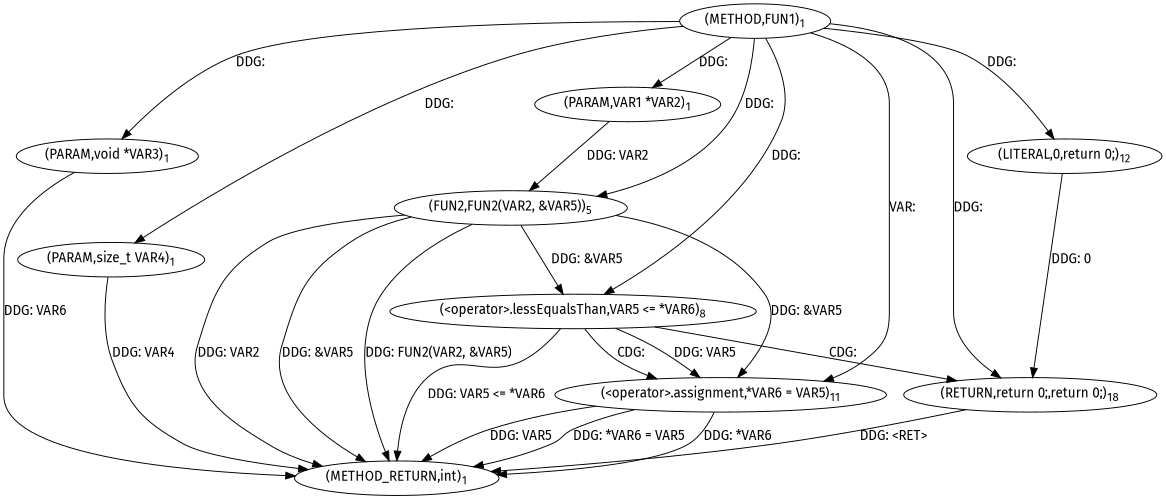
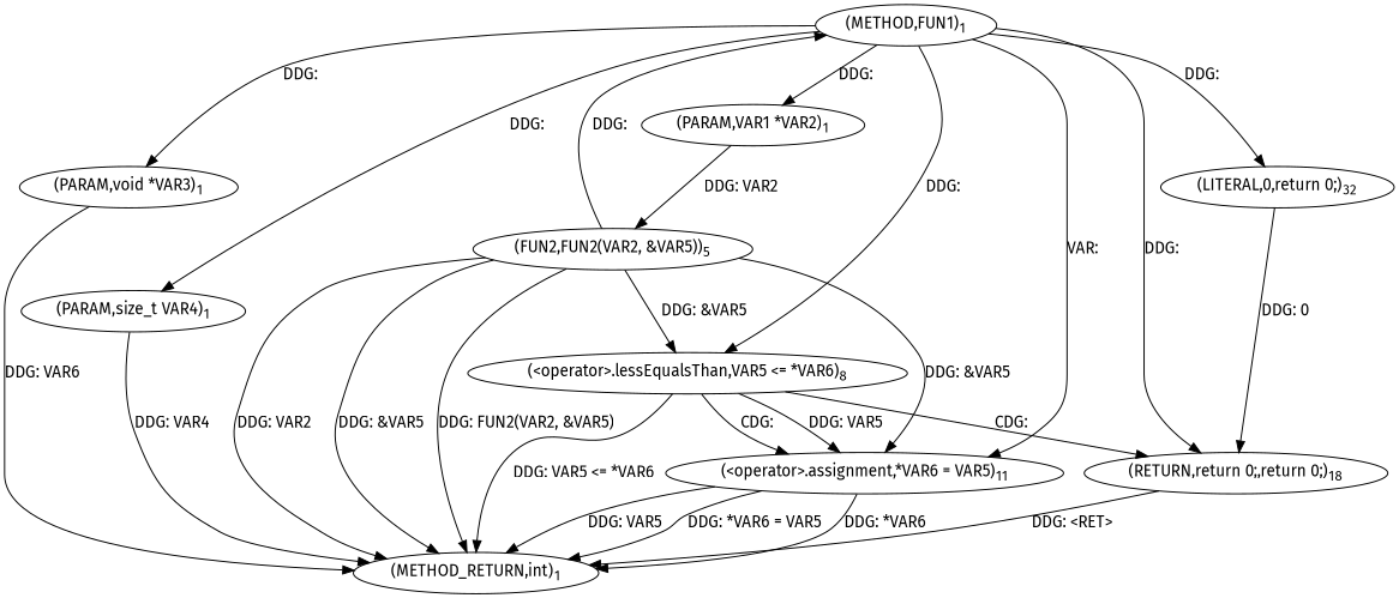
  digraph {
    fontname="Fira Sans"
    node [fontname="Fira Sans"]
    edge [fontname="Fira Sans"]
    n1 [label=<(METHOD,FUN1)<SUB>1</SUB>>]
    n2 [label=<(PARAM,VAR1 *VAR2)<SUB>1</SUB>>]
    n3 [label=<(PARAM,void *VAR3)<SUB>1</SUB>>]
    n4 [label=<(PARAM,size_t VAR4)<SUB>1</SUB>>]
    n5 [label=<(FUN2,FUN2(VAR2, &amp;VAR5))<SUB>5</SUB>>]
    n6 [label=<(&lt;operator&gt;.lessEqualsThan,VAR5 &lt;= *VAR6)<SUB>8</SUB>>]
    n7 [label=<(&lt;operator&gt;.assignment,*VAR6 = VAR5)<SUB>11</SUB>>]
    n8 [label=<(RETURN,return 0;,return 0;)<SUB>18</SUB>>]
-   n9 [label=<(LITERAL,0,return 0;)<SUB>12</SUB>>]
+   n9 [label=<(LITERAL,0,return 0;)<SUB>32</SUB>>]
    n10 [label=<(METHOD_RETURN,int)<SUB>1</SUB>>]
    n1 -> n2 [label="DDG: "]
    n1 -> n3 [label="DDG: "]
    n1 -> n4 [label="DDG: "]
-   n1 -> n5 [label="DDG: "]
+   n5 -> n1 [label="DDG: "]
    n1 -> n6 [label="DDG: "]
    n1 -> n7 [label="VAR: "]
    n1 -> n8 [label="DDG: "]
    n1 -> n9 [label="DDG: "]
    n2 -> n5 [label="DDG: VAR2"]
    n3 -> n10 [label="DDG: VAR6"]
    n4 -> n10 [label="DDG: VAR4"]
    n5 -> n6 [label="DDG: &amp;VAR5"]
    n5 -> n7 [label="DDG: &amp;VAR5"]
    n5 -> n10 [label="DDG: VAR2"]
    n5 -> n10 [label="DDG: &amp;VAR5"]
    n5 -> n10 [label="DDG: FUN2(VAR2, &amp;VAR5)"]
    n6 -> n7 [label="DDG: VAR5"]
    n6 -> n7 [label="CDG: "]
    n6 -> n8 [label="CDG: "]
    n6 -> n10 [label="DDG: VAR5 &lt;= *VAR6"]
    n7 -> n10 [label="DDG: *VAR6"]
    n7 -> n10 [label="DDG: VAR5"]
    n7 -> n10 [label="DDG: *VAR6 = VAR5"]
    n8 -> n10 [label="DDG: &lt;RET&gt;"]
    n9 -> n8 [label="DDG: 0"]
  }
